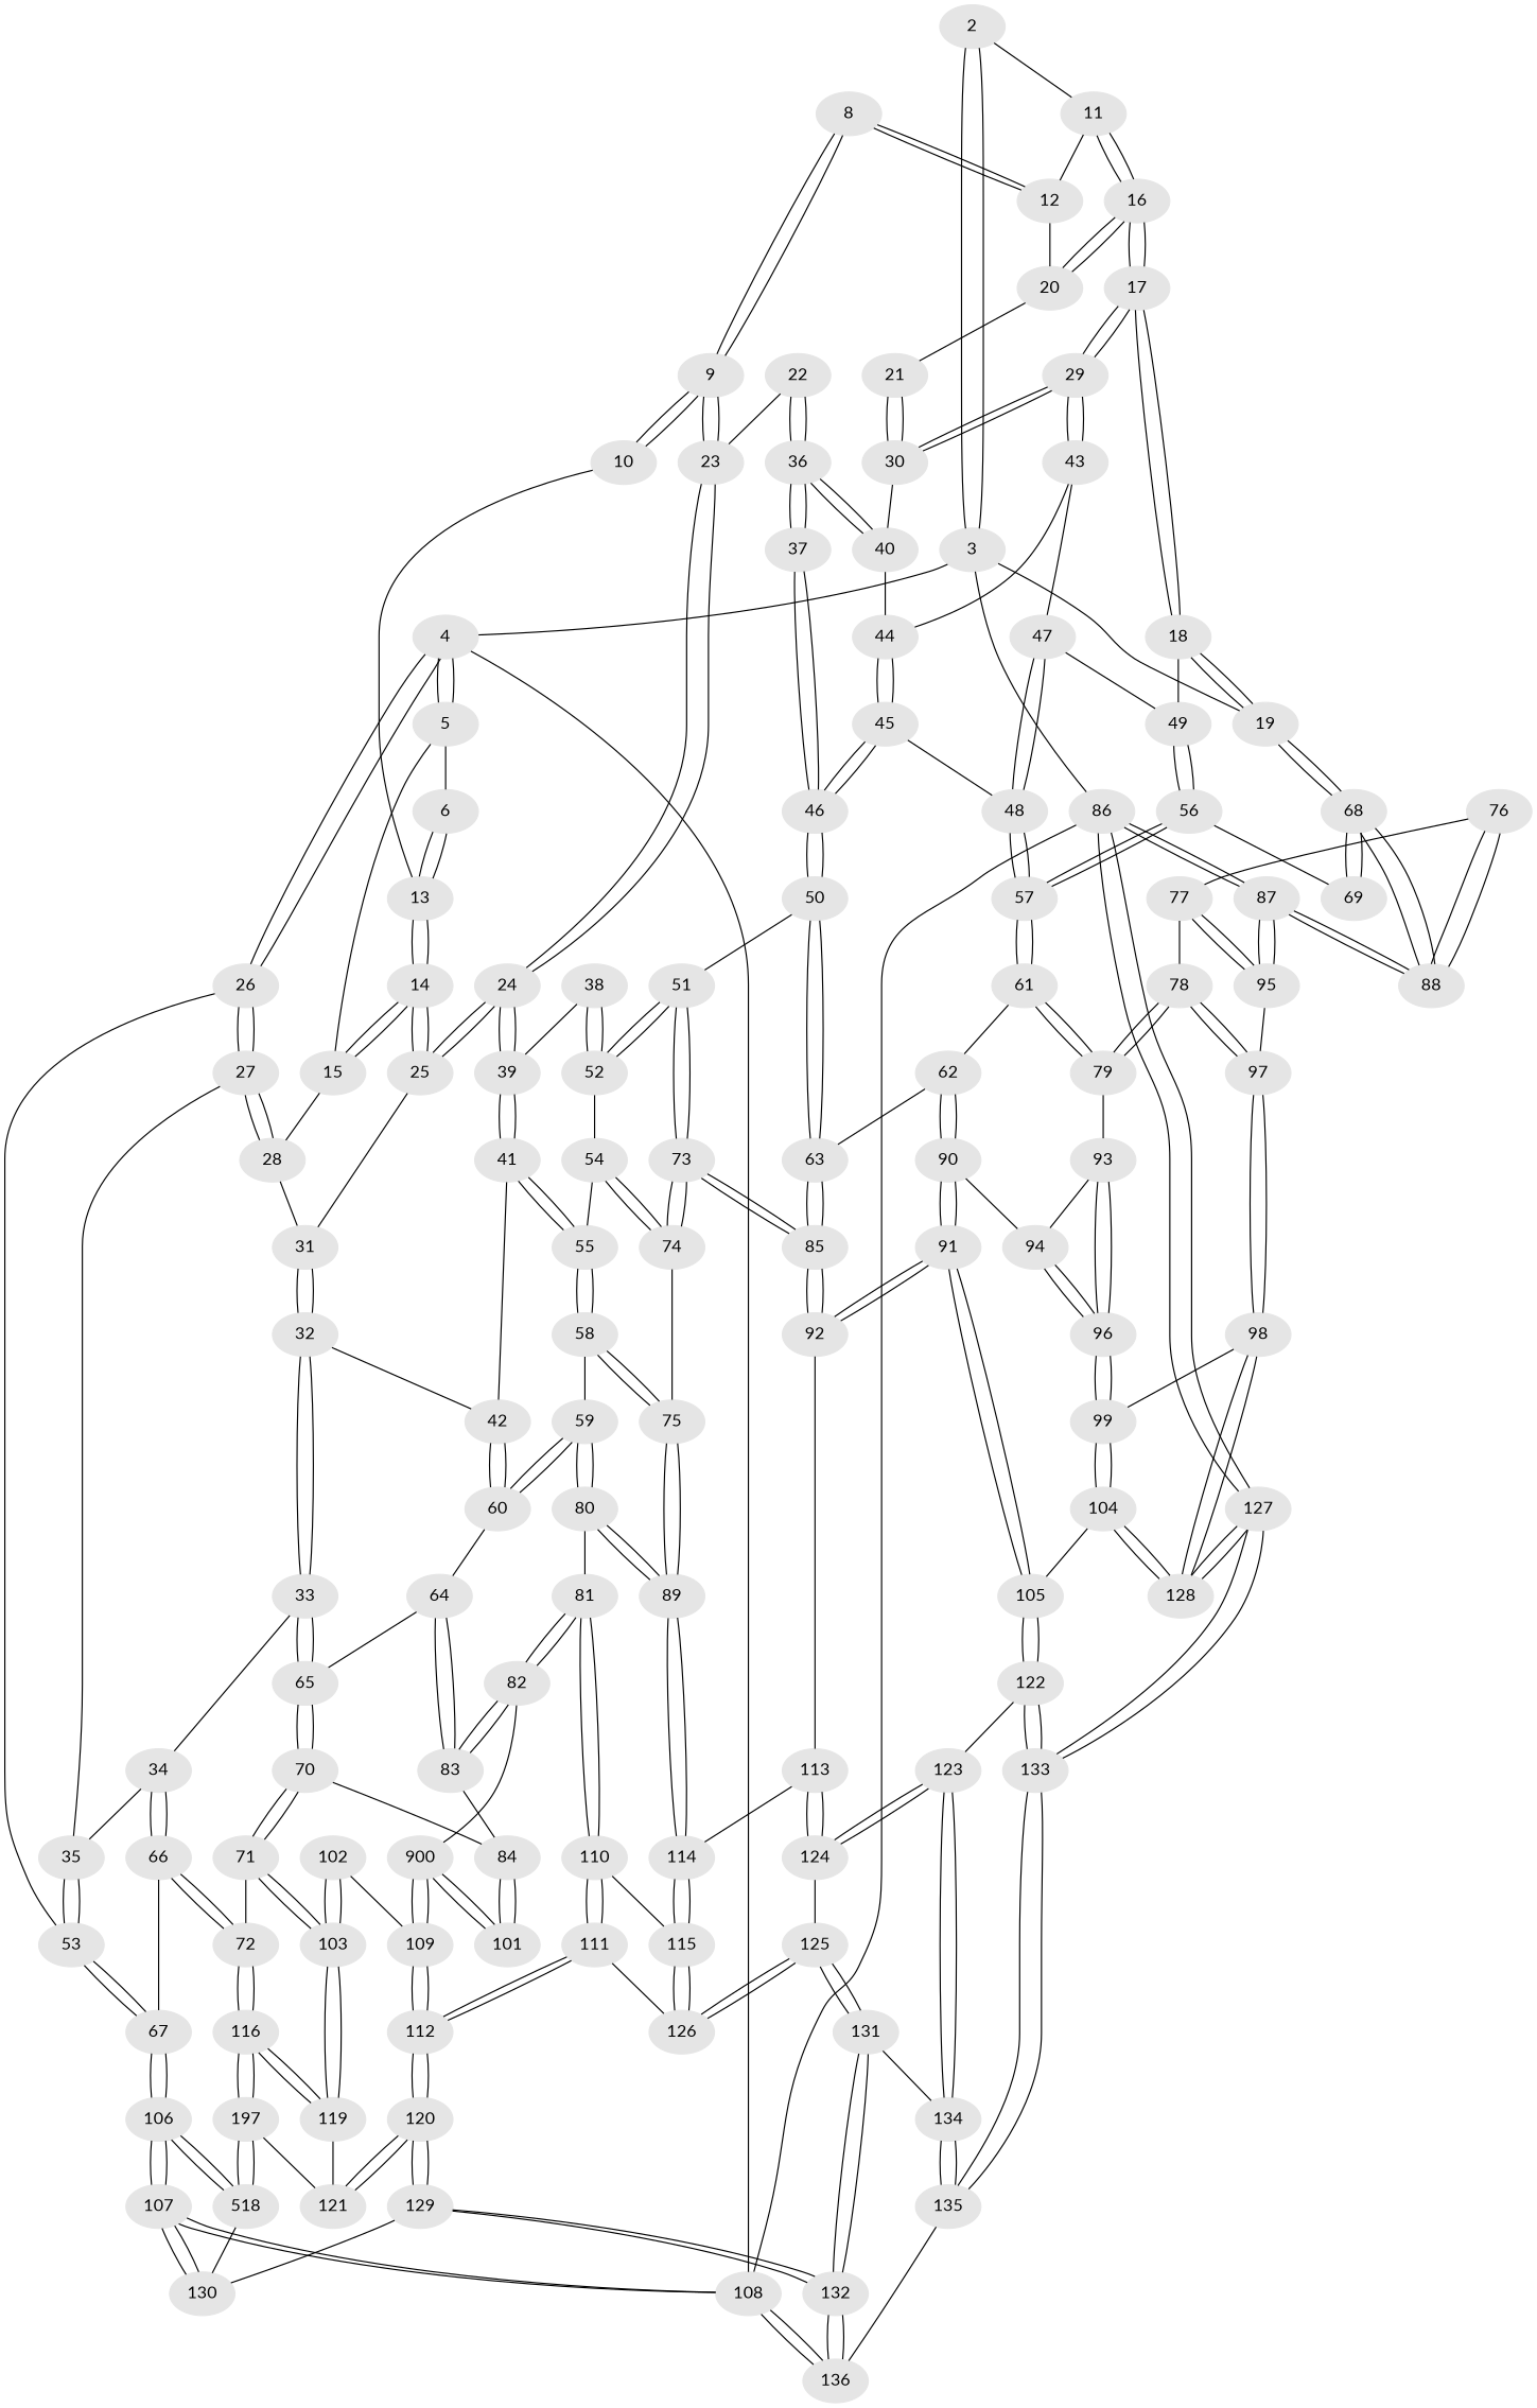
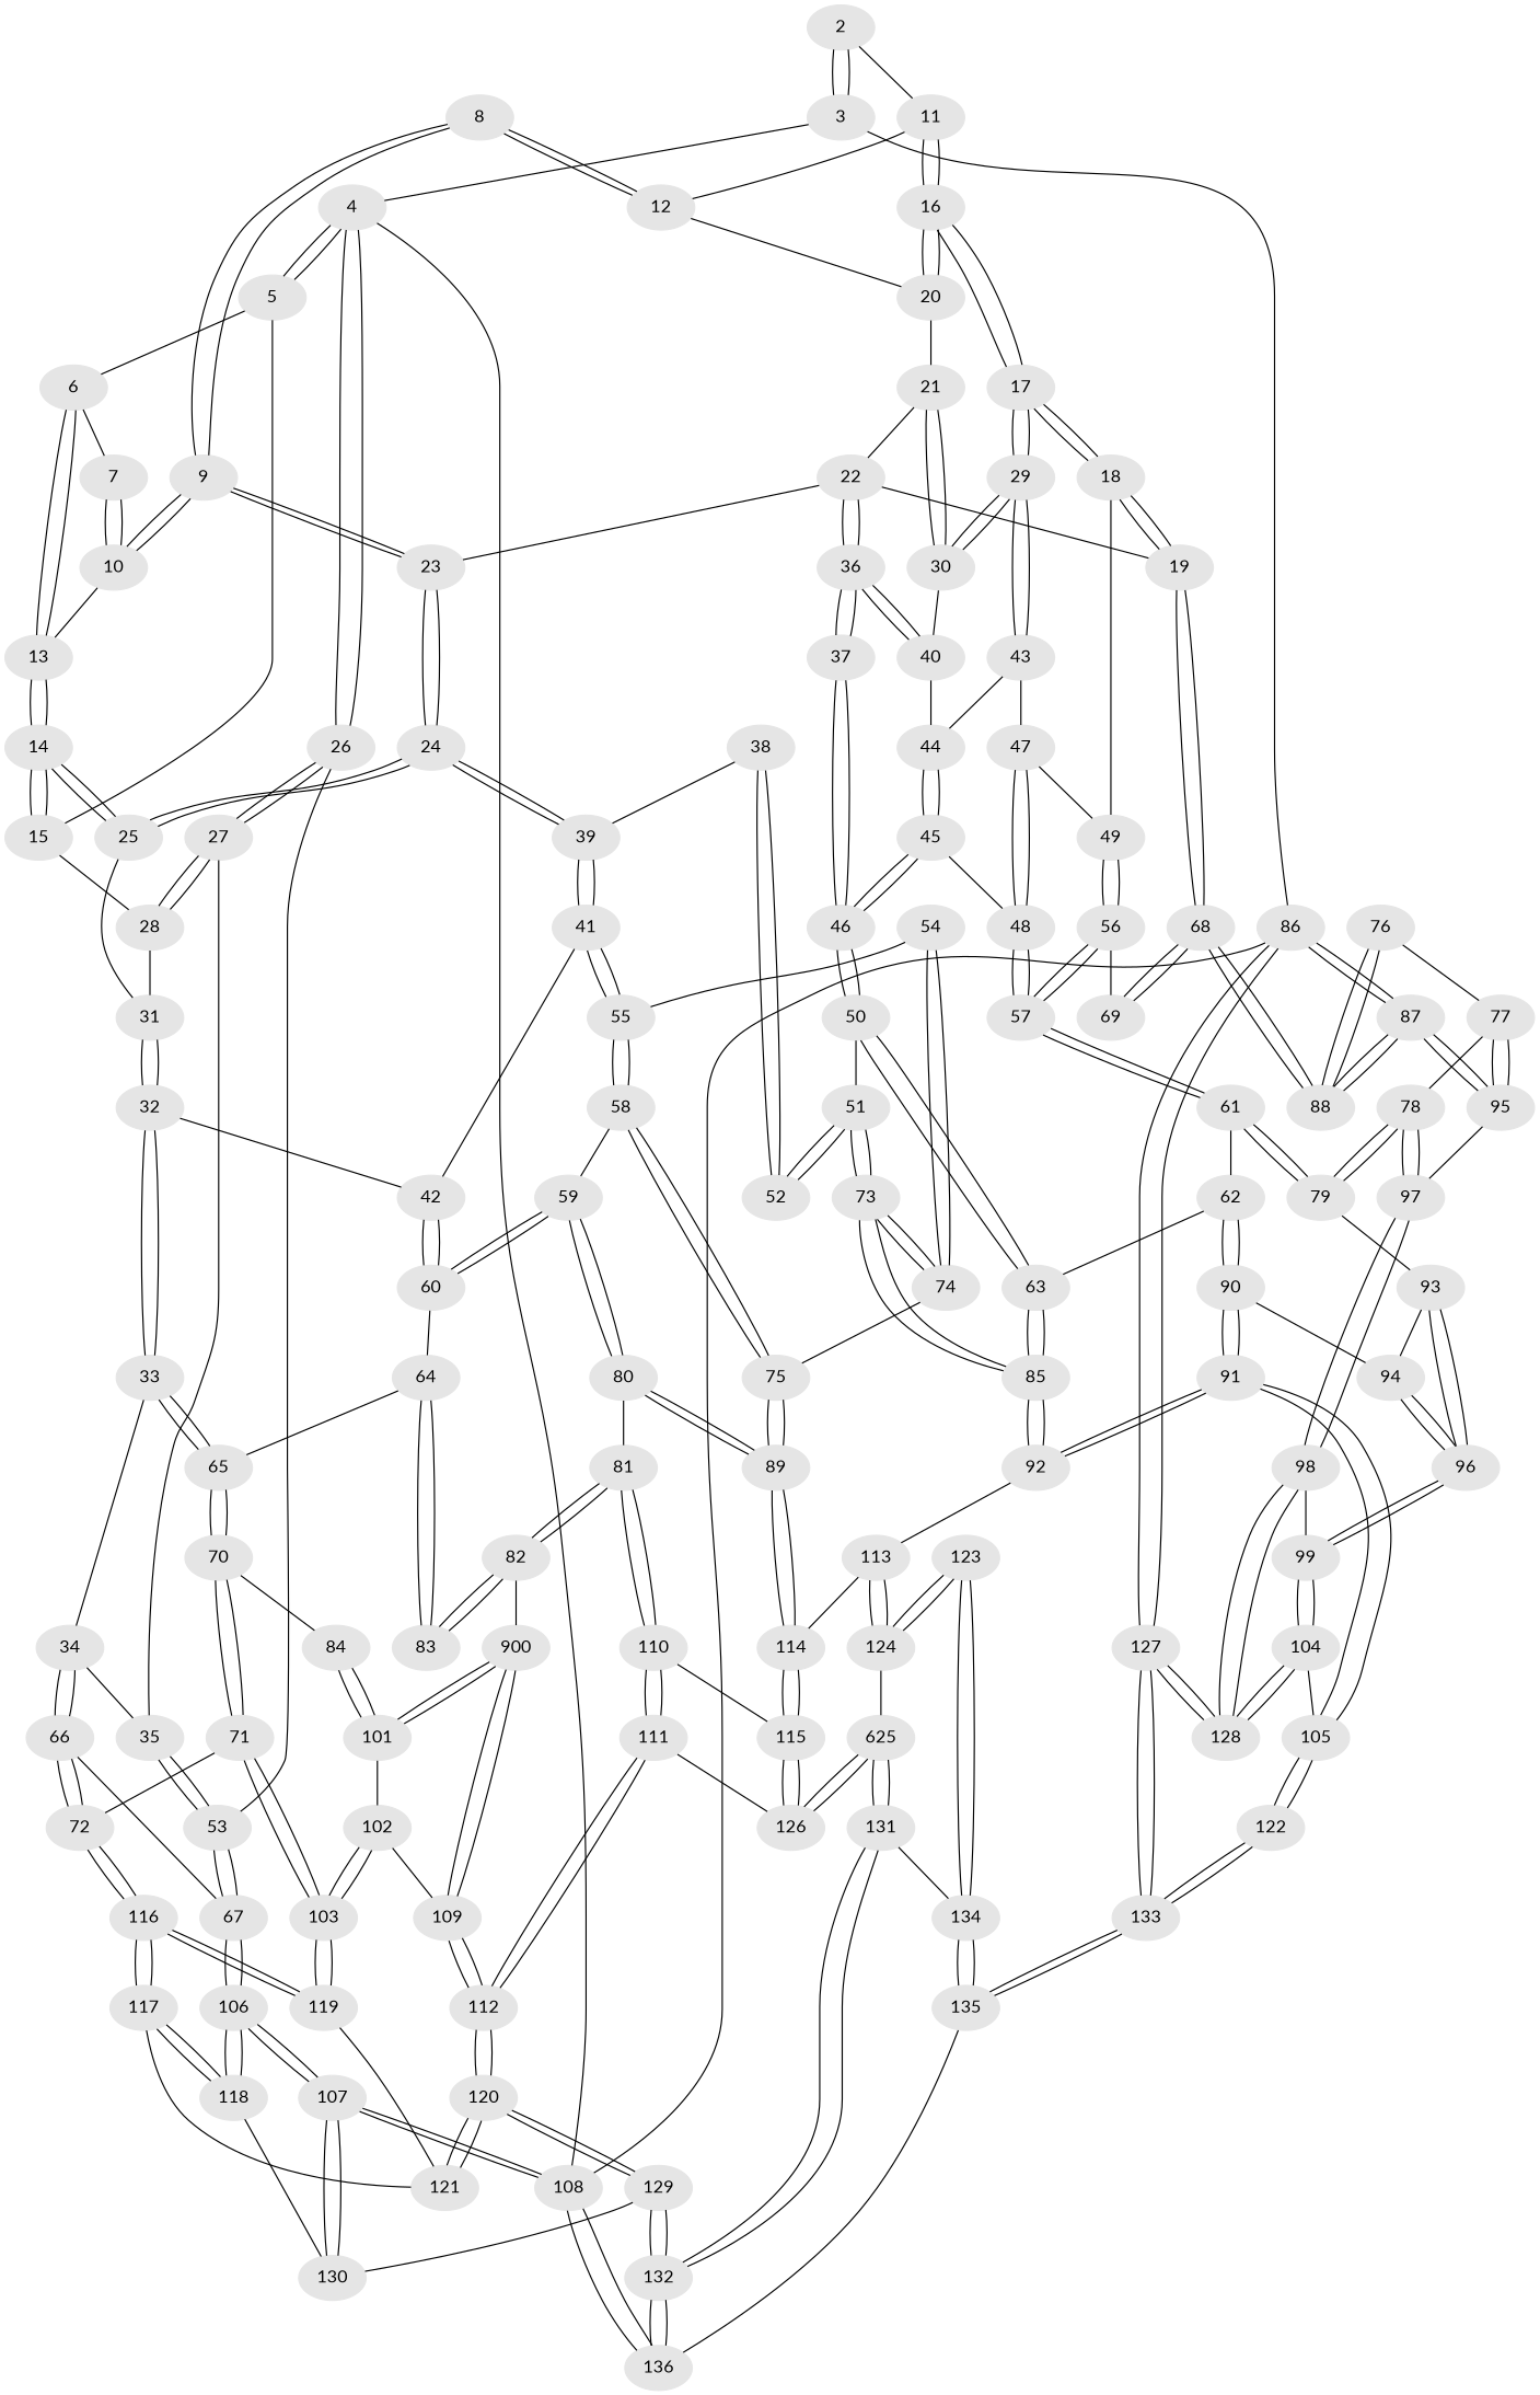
  graph {
    fontname=Lato
    node [color=gray90 fontname=Lato style=filled]
    edge [fontname=Lato]
    2
    3
    11
    8
    9
    12
    4
    19
    86
    16
    5
    26
    108
    68
    87
    127
    6
    15
    27
    53
    136
+   7
    13
    28
    10
    14
    23
    20
    24
    17
    21
    25
    31
    18
    29
    49
    30
    43
    56
    69
    88
    22
    36
    40
    37
    39
    41
    32
    35
    67
    44
    47
    33
    42
    34
    65
    60
    66
    70
    72
    46
    38
    52
    50
    54
    55
    45
    58
    64
    48
    57
    51
    63
    61
    73
    85
    74
    106
    75
    59
    62
    79
    80
    89
    81
    83
    90
    93
    91
    94
    92
    84
    71
    116
    107
-   118 [label=518]
+   118
    76
    77
    103
    101
    119
-   117 [label=197]
+   117
    114
    78
    95
    97
    98
    96
    82
    110
    n111 [label=900]
    111
    115
    109
    102
    113
    128
    133
    105
    122
    124
    99
    104
    112
    121
    123
    130
    120
    126
    129
-   125
+   125 [label=625]
    132
    134
    135
    131
    2 -- 3
    2 -- 3
    2 -- 11
    3 -- 4
-   3 -- 19
+   22 -- 19
    3 -- 86
    11 -- 12
    11 -- 16
    11 -- 16
    8 -- 9
    8 -- 9
    8 -- 12
    8 -- 12
    9 -- 10
    9 -- 10
    9 -- 23
    9 -- 23
    12 -- 20
    4 -- 5
    4 -- 5
    4 -- 26
    4 -- 26
    4 -- 108
    19 -- 68
    19 -- 68
    86 -- 108
    86 -- 87
    86 -- 87
    86 -- 127
    86 -- 127
    16 -- 20
    16 -- 20
    16 -- 17
    16 -- 17
    5 -- 6
    5 -- 15
    26 -- 27
    26 -- 27
    26 -- 53
    108 -- 136
    108 -- 136
    68 -- 69
    68 -- 69
    68 -- 88
    68 -- 88
    87 -- 88
    87 -- 88
    87 -- 95
    87 -- 95
    127 -- 128
    127 -- 128
    127 -- 133
    127 -- 133
+   6 -- 7
    6 -- 13
    6 -- 13
    15 -- 28
    27 -- 28
    27 -- 28
    27 -- 35
    53 -- 67
    53 -- 67
+   7 -- 10
+   7 -- 10
    13 -- 14
    13 -- 14
    28 -- 31
    10 -- 13
    14 -- 15
    14 -- 15
    14 -- 25
    14 -- 25
    23 -- 24
    23 -- 24
    20 -- 21
    24 -- 25
    24 -- 25
    24 -- 39
    24 -- 39
    17 -- 18
    17 -- 18
    17 -- 29
    17 -- 29
    21 -- 30
    21 -- 30
+   21 -- 22
    25 -- 31
    31 -- 32
    31 -- 32
    18 -- 19
    18 -- 19
    18 -- 49
    29 -- 30
    29 -- 30
    29 -- 43
    29 -- 43
    49 -- 56
    49 -- 56
    30 -- 40
    43 -- 44
    43 -- 47
    56 -- 69
    56 -- 57
    56 -- 57
    22 -- 23
    22 -- 36
    22 -- 36
    36 -- 40
    36 -- 40
    36 -- 37
    36 -- 37
    40 -- 44
    37 -- 46
    37 -- 46
    39 -- 41
    39 -- 41
    41 -- 42
    41 -- 55
    41 -- 55
    32 -- 33
    32 -- 33
    32 -- 42
    35 -- 53
    35 -- 53
    67 -- 106
    67 -- 106
    44 -- 45
    44 -- 45
    47 -- 49
    47 -- 48
    47 -- 48
    33 -- 34
    33 -- 65
    33 -- 65
    42 -- 60
    42 -- 60
    34 -- 35
    34 -- 66
    34 -- 66
    65 -- 70
    65 -- 70
    60 -- 64
    66 -- 67
    66 -- 72
    66 -- 72
    70 -- 84
    70 -- 71
    70 -- 71
    72 -- 116
    72 -- 116
    46 -- 50
    46 -- 50
    38 -- 39
    38 -- 52
    38 -- 52
-   52 -- 54
    50 -- 51
    50 -- 63
    50 -- 63
    54 -- 55
    54 -- 74
    54 -- 74
    55 -- 58
    55 -- 58
    45 -- 46
    45 -- 46
    45 -- 48
    58 -- 75
    58 -- 75
    58 -- 59
    64 -- 65
    64 -- 83
    64 -- 83
    48 -- 57
    48 -- 57
    57 -- 61
    57 -- 61
    51 -- 52
    51 -- 52
    51 -- 73
    51 -- 73
    63 -- 85
    63 -- 85
    61 -- 62
    61 -- 79
    61 -- 79
    73 -- 85
    73 -- 85
    73 -- 74
    73 -- 74
    85 -- 92
    85 -- 92
    74 -- 75
    106 -- 107
    106 -- 107
    106 -- 118
    106 -- 118
    75 -- 89
    75 -- 89
    59 -- 60
    59 -- 60
    59 -- 80
    59 -- 80
    62 -- 63
    62 -- 90
    62 -- 90
    79 -- 93
    80 -- 89
    80 -- 89
    80 -- 81
    89 -- 114
    89 -- 114
    81 -- 82
    81 -- 82
    81 -- 110
    81 -- 110
-   83 -- 84
    90 -- 91
    90 -- 91
    90 -- 94
    93 -- 94
    93 -- 96
    93 -- 96
    91 -- 92
    91 -- 92
    91 -- 105
    91 -- 105
    94 -- 96
    94 -- 96
    92 -- 113
    84 -- 101
    84 -- 101
    71 -- 72
    71 -- 103
    71 -- 103
    116 -- 119
    116 -- 119
    116 -- 117
    116 -- 117
    107 -- 108
    107 -- 108
    107 -- 130
    107 -- 130
    118 -- 130
    76 -- 88
    76 -- 88
    76 -- 77
    77 -- 78
    77 -- 95
    77 -- 95
    103 -- 119
    103 -- 119
+   101 -- 102
    119 -- 121
    117 -- 118
    117 -- 118
    117 -- 121
    114 -- 115
    114 -- 115
    78 -- 79
    78 -- 79
    78 -- 97
    78 -- 97
    95 -- 97
    97 -- 98
    97 -- 98
    98 -- 128
    98 -- 128
    98 -- 99
    96 -- 99
    96 -- 99
    82 -- 83
    82 -- 83
    82 -- n111
    110 -- 111
    110 -- 111
    110 -- 115
    n111 -- 101
    n111 -- 101
    n111 -- 109
    n111 -- 109
    111 -- 112
    111 -- 112
    111 -- 126
    115 -- 126
    115 -- 126
    109 -- 112
    109 -- 112
    102 -- 103
    102 -- 103
    102 -- 109
    113 -- 114
    113 -- 124
    113 -- 124
    133 -- 135
    133 -- 135
    105 -- 122
    105 -- 122
    122 -- 133
    122 -- 133
-   122 -- 123
    124 -- 125
    99 -- 104
    99 -- 104
    104 -- 128
    104 -- 128
    104 -- 105
    112 -- 120
    112 -- 120
    123 -- 124
    123 -- 124
    123 -- 134
    123 -- 134
    120 -- 121
    120 -- 121
    120 -- 129
    120 -- 129
    129 -- 130
    129 -- 132
    129 -- 132
    125 -- 126
    125 -- 126
    125 -- 131
    125 -- 131
    132 -- 136
    132 -- 136
    134 -- 135
    134 -- 135
    135 -- 136
    131 -- 132
    131 -- 132
    131 -- 134
  }
